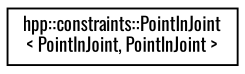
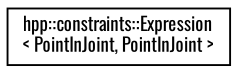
  digraph {
    rankdir=LR
    fontname=Oswald
-   n1 [color=black fillcolor=white fontname=Oswald fontsize=10 height=0.2 label="hpp::constraints::PointInJoint\l\< PointInJoint, PointInJoint \>" shape=record style=filled width=0.4]
+   n1 [color=black fillcolor=white fontname=Oswald fontsize=10 height=0.2 label="hpp::constraints::Expression\l\< PointInJoint, PointInJoint \>" shape=record style=filled width=0.4]
  }
